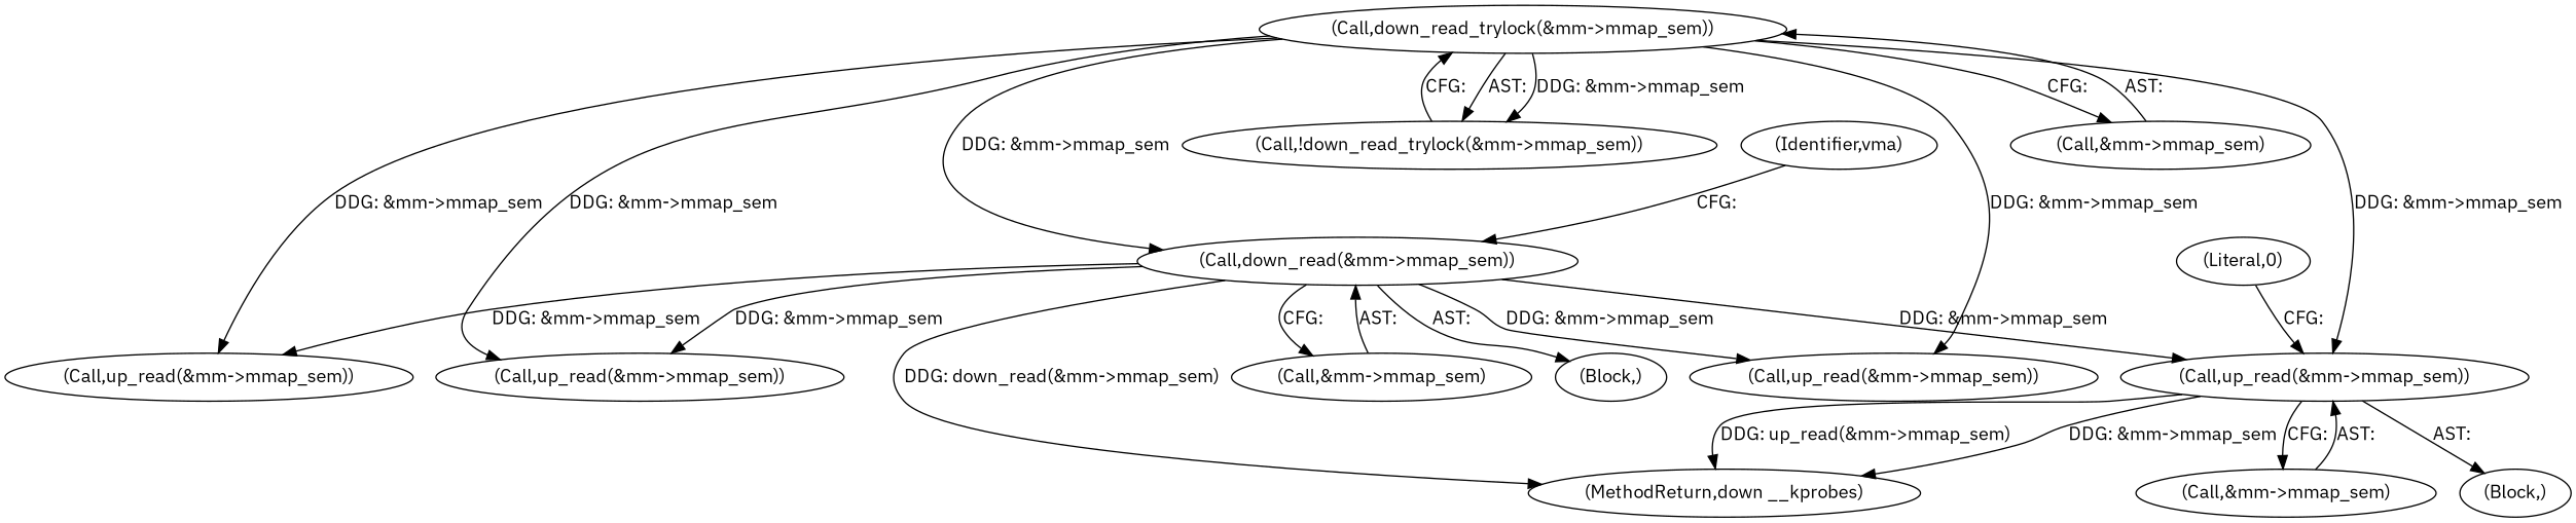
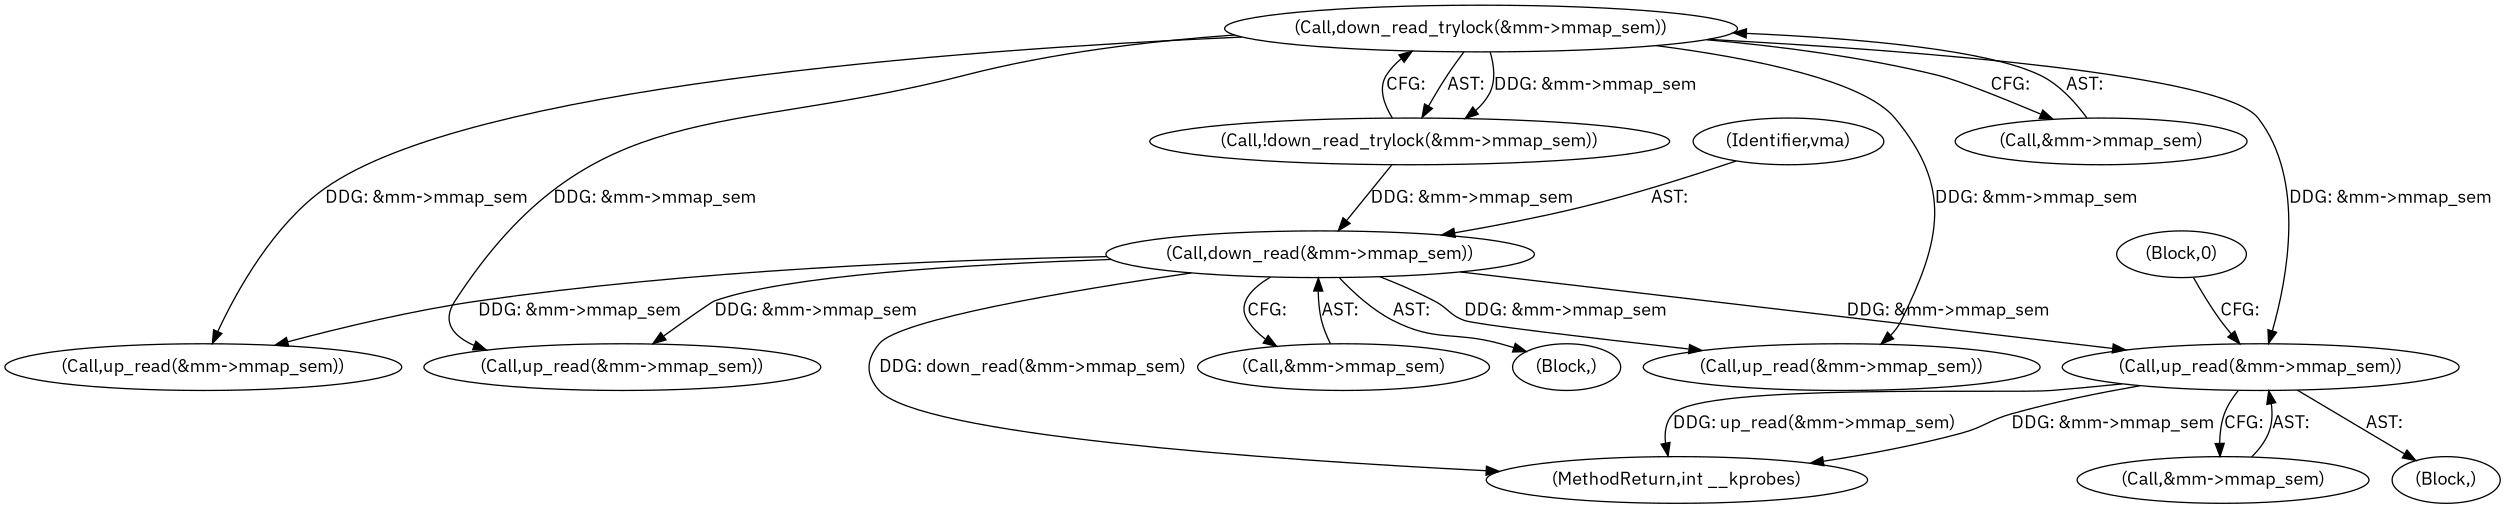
  digraph {
    fontname="IBM Plex Sans"
    node [fontname="IBM Plex Sans"]
    edge [fontname="IBM Plex Sans"]
    n1 [label="(Call,up_read(&mm->mmap_sem))"]
-   n2 [label="(MethodReturn,down __kprobes)"]
+   n2 [label="(MethodReturn,int __kprobes)"]
    n3 [label="(Call,&mm->mmap_sem)"]
    n4 [label="(Block,)"]
    n5 [label="(Call,down_read_trylock(&mm->mmap_sem))"]
    n6 [label="(Call,down_read(&mm->mmap_sem))"]
    n7 [label="(Call,up_read(&mm->mmap_sem))"]
    n8 [label="(Call,up_read(&mm->mmap_sem))"]
    n9 [label="(Call,!down_read_trylock(&mm->mmap_sem))"]
    n10 [label="(Call,&mm->mmap_sem)"]
    n11 [label="(Call,up_read(&mm->mmap_sem))"]
    n12 [label="(Block,)"]
    n13 [label="(Call,&mm->mmap_sem)"]
-   n14 [label="(Literal,0)"]
+   n14 [label="(Block,0)"]
    n15 [label="(Identifier,vma)"]
    n1 -> n2 [label="DDG: &mm->mmap_sem"]
    n1 -> n2 [label="DDG: up_read(&mm->mmap_sem)"]
    n1 -> n3 [label="CFG: "]
    n1 -> n4 [label="AST: "]
    n3 -> n1 [label="AST: "]
    n5 -> n1 [label="DDG: &mm->mmap_sem"]
-   n5 -> n6 [label="DDG: &mm->mmap_sem"]
+   n9 -> n6 [label="DDG: &mm->mmap_sem"]
    n5 -> n7 [label="DDG: &mm->mmap_sem"]
    n5 -> n8 [label="DDG: &mm->mmap_sem"]
    n5 -> n9 [label="AST: "]
    n5 -> n9 [label="DDG: &mm->mmap_sem"]
    n5 -> n10 [label="CFG: "]
    n5 -> n11 [label="DDG: &mm->mmap_sem"]
    n6 -> n1 [label="DDG: &mm->mmap_sem"]
    n6 -> n2 [label="DDG: down_read(&mm->mmap_sem)"]
    n6 -> n7 [label="DDG: &mm->mmap_sem"]
    n6 -> n8 [label="DDG: &mm->mmap_sem"]
    n6 -> n11 [label="DDG: &mm->mmap_sem"]
    n6 -> n12 [label="AST: "]
    n6 -> n13 [label="CFG: "]
    n9 -> n5 [label="CFG: "]
    n10 -> n5 [label="AST: "]
    n13 -> n6 [label="AST: "]
    n14 -> n1 [label="CFG: "]
-   n15 -> n6 [label="CFG: "]
+   n15 -> n6 [label="AST: "]
  }
